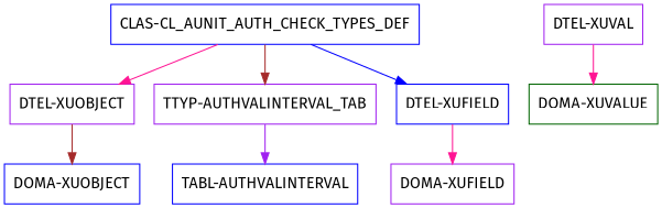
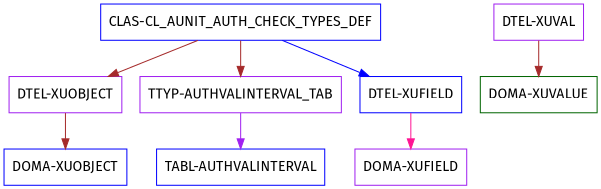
  digraph {
    fontname="Fira Sans"
    node [color=purple fontname="Fira Sans" shape=box]
    edge [color=deeppink fontname="Fira Sans"]
    "DTEL-XUOBJECT"
    "CLAS-CL_AUNIT_AUTH_CHECK_TYPES_DEF" [color=blue]
    "TTYP-AUTHVALINTERVAL_TAB"
    "DTEL-XUFIELD" [color=blue]
    "DOMA-XUOBJECT" [color=blue]
    "TABL-AUTHVALINTERVAL" [color=blue]
    "DOMA-XUFIELD"
    "DTEL-XUVAL"
    "DOMA-XUVALUE" [color=darkgreen]
    "DTEL-XUOBJECT" -> "DOMA-XUOBJECT" [color=brown]
-   "CLAS-CL_AUNIT_AUTH_CHECK_TYPES_DEF" -> "DTEL-XUOBJECT"
+   "CLAS-CL_AUNIT_AUTH_CHECK_TYPES_DEF" -> "DTEL-XUOBJECT" [color=brown]
    "CLAS-CL_AUNIT_AUTH_CHECK_TYPES_DEF" -> "TTYP-AUTHVALINTERVAL_TAB" [color=brown]
    "CLAS-CL_AUNIT_AUTH_CHECK_TYPES_DEF" -> "DTEL-XUFIELD" [color=blue]
    "TTYP-AUTHVALINTERVAL_TAB" -> "TABL-AUTHVALINTERVAL" [color=purple]
    "DTEL-XUFIELD" -> "DOMA-XUFIELD"
-   "DTEL-XUVAL" -> "DOMA-XUVALUE"
+   "DTEL-XUVAL" -> "DOMA-XUVALUE" [color=brown]
  }
